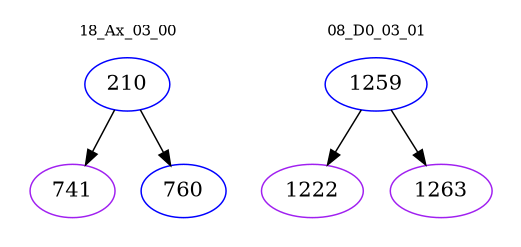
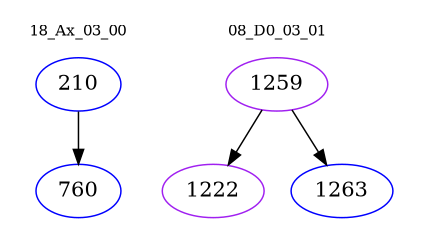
  digraph {
    node [color=blue]
    edge [color=black]
    n1 [label=210]
-   n2 [color=purple label=741]
    n3 [label=760]
-   n4 [label=1259]
+   n4 [color=purple label=1259]
    n5 [color=purple label=1222]
-   n6 [color=purple label=1263]
+   n6 [label=1263]
    subgraph cluster_1 {
      color=white
      fontsize=10
      label="18_Ax_03_00"
      n1
-     n2
      n3
    }
    subgraph cluster_2 {
      color=white
      fontsize=10
      label="08_D0_03_01"
      n4
      n5
      n6
    }
-   n1 -> n2
    n1 -> n3
    n4 -> n5
    n4 -> n6
  }
